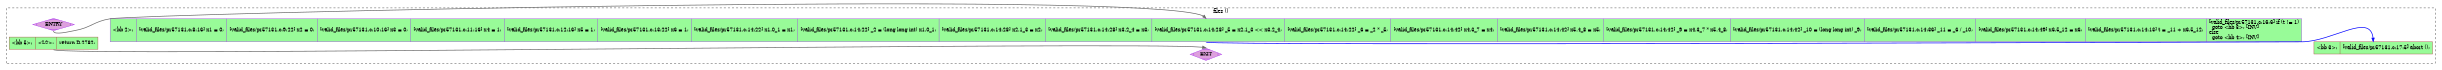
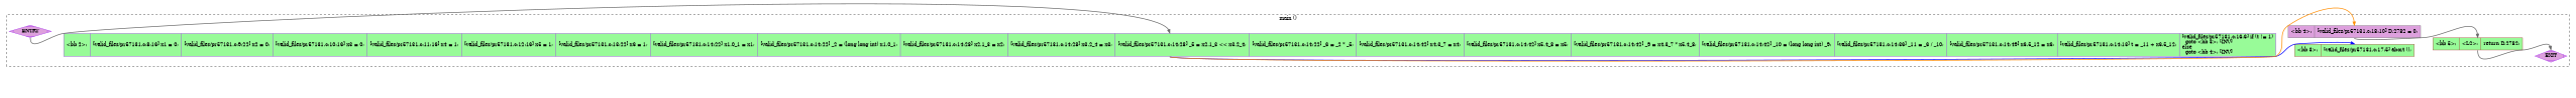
  digraph {
    rankdir=LR
    node [color=purple fillcolor=plum shape=record style=filled]
    edge [constraint=true headport=n style="solid,bold" tailport=s color=gray40 weight=10]
    n1 [label=ENTRY shape=Mdiamond]
    n2 [label=EXIT shape=Mdiamond]
    n3 [fillcolor=palegreen label="{\<bb\ 2\>:\l|[valid_files/pr57131.c:8:16]\ x1\ =\ 0;\l|[valid_files/pr57131.c:9:22]\ x2\ =\ 0;\l|[valid_files/pr57131.c:10:16]\ x3\ =\ 0;\l|[valid_files/pr57131.c:11:16]\ x4\ =\ 1;\l|[valid_files/pr57131.c:12:16]\ x5\ =\ 1;\l|[valid_files/pr57131.c:13:22]\ x6\ =\ 1;\l|[valid_files/pr57131.c:14:22]\ x1.0_1\ =\ x1;\l|[valid_files/pr57131.c:14:22]\ _2\ =\ (long\ long\ int)\ x1.0_1;\l|[valid_files/pr57131.c:14:28]\ x2.1_3\ =\ x2;\l|[valid_files/pr57131.c:14:28]\ x3.2_4\ =\ x3;\l|[valid_files/pr57131.c:14:28]\ _5\ =\ x2.1_3\ \<\<\ x3.2_4;\l|[valid_files/pr57131.c:14:22]\ _6\ =\ _2\ *\ _5;\l|[valid_files/pr57131.c:14:42]\ x4.3_7\ =\ x4;\l|[valid_files/pr57131.c:14:42]\ x5.4_8\ =\ x5;\l|[valid_files/pr57131.c:14:42]\ _9\ =\ x4.3_7\ *\ x5.4_8;\l|[valid_files/pr57131.c:14:42]\ _10\ =\ (long\ long\ int)\ _9;\l|[valid_files/pr57131.c:14:36]\ _11\ =\ _6\ /\ _10;\l|[valid_files/pr57131.c:14:49]\ x6.5_12\ =\ x6;\l|[valid_files/pr57131.c:14:13]\ t\ =\ _11\ +\ x6.5_12;\l|[valid_files/pr57131.c:16:6]\ if\ (t\ !=\ 1)\l\ \ goto\ \<bb\ 3\>;\ [INV]\lelse\l\ \ goto\ \<bb\ 4\>;\ [INV]\l}"]
    n4 [color=brown fillcolor=palegreen label="{\<bb\ 3\>:\l|[valid_files/pr57131.c:17:5]\ abort\ ();\l}"]
+   n5 [color=gray40 label="{\<bb\ 4\>:\l|[valid_files/pr57131.c:18:10]\ D.2782\ =\ 0;\l}"]
    n6 [color=brown fillcolor=palegreen label="{\<bb\ 5\>:\l|\<L2\>:\l|return\ D.2782;\l}"]
    subgraph cluster_1 {
      color=black
-     label="files ()"
+     label="main ()"
      style=dashed
      n1
      n2
      n3
      n4
+     n5
      n6
    }
    n1 -> n2 [style=invis color="" weight=""]
    n1 -> n3 [weight=100]
    n3 -> n4 [color=blue]
+   n3 -> n5 [color=darkorange]
+   n5 -> n6 [weight=100]
    n6 -> n2
  }
